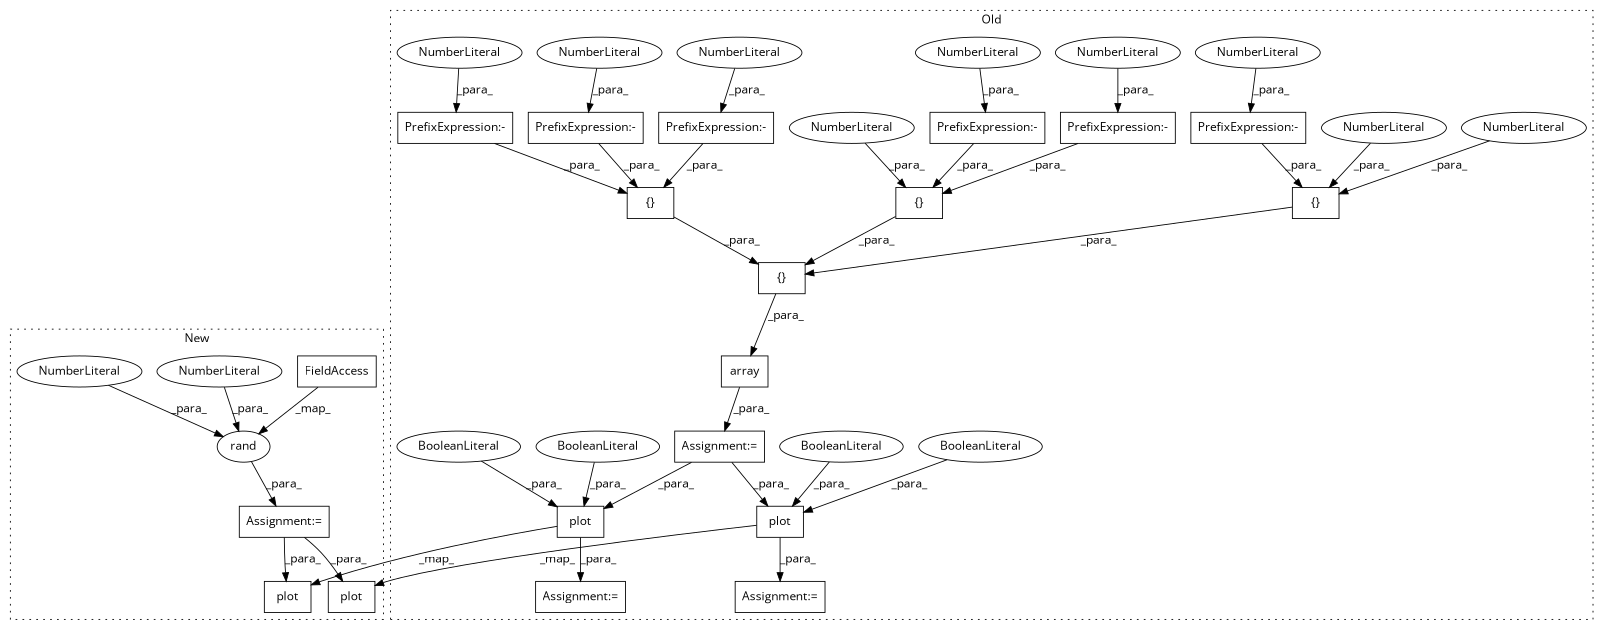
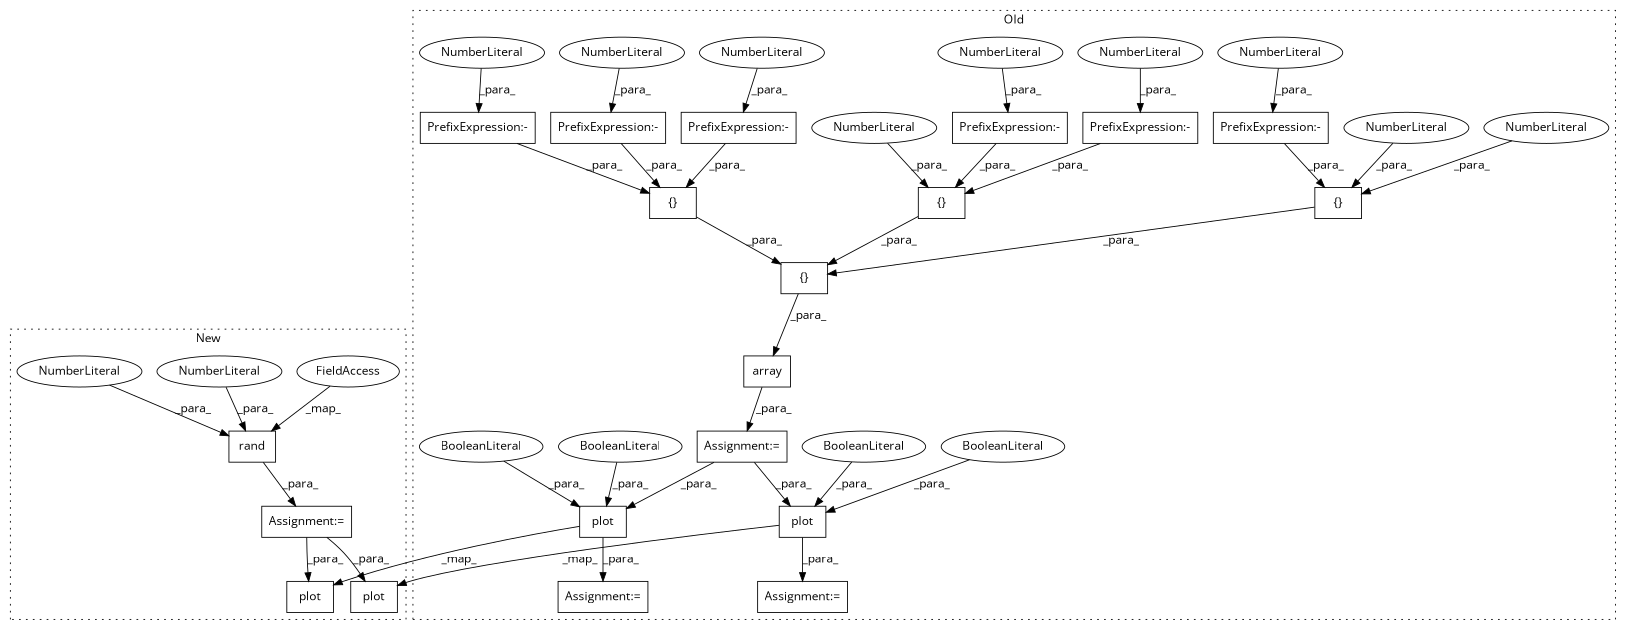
  digraph {
    fontname="Open Sans"
    node [a=34 fontname="Open Sans" l=1 shape=box]
    edge [fontname="Open Sans"]
    n1 [a=32 l="6,1" label=array s="295,426"]
    n2 [a=4 l="1,1" label="{}" s="390,424"]
    n3 [l=10 label=NumberLiteral s=403 shape=ellipse]
    n4 [a=7 label="Assignment:=" s=288]
    n5 [l=10 label=NumberLiteral s=414 shape=ellipse]
    n6 [a=4 l="1,1" label="{}" s="314,425"]
    n7 [a=32 l="5,1" label=plot s="689,788"]
    n8 [a=4 l="1,1" label="{}" s="353,388"]
    n9 [l=10 label=NumberLiteral s=366 shape=ellipse]
    n10 [a=4 l="1,1" label="{}" s="315,351"]
    n11 [a=9 l=5 label=BooleanLiteral s=778 shape=ellipse]
    n12 [a=9 l=4 label=BooleanLiteral s=784 shape=ellipse]
    n13 [a=32 l="5,1" label=plot s="520,560"]
    n14 [a=9 l=4 label=BooleanLiteral s=556 shape=ellipse]
    n15 [a=9 l=5 label=BooleanLiteral s=550 shape=ellipse]
    n16 [a=38 label="PrefixExpression:-" s=340]
    n17 [l=10 label=NumberLiteral s=341 shape=ellipse]
    n18 [a=38 label="PrefixExpression:-" s=377]
    n19 [l=10 label=NumberLiteral s=378 shape=ellipse]
    n20 [a=38 label="PrefixExpression:-" s=316]
    n21 [l=10 label=NumberLiteral s=317 shape=ellipse]
    n22 [a=7 l=2 label="Assignment:=" s=507]
    n23 [a=7 l=2 label="Assignment:=" s=676]
    n24 [a=38 label="PrefixExpression:-" s=328]
    n25 [l=10 label=NumberLiteral s=329 shape=ellipse]
    n26 [a=38 label="PrefixExpression:-" s=354]
    n27 [l=10 label=NumberLiteral s=355 shape=ellipse]
    n28 [a=38 label="PrefixExpression:-" s=391]
    n29 [l=10 label=NumberLiteral s=392 shape=ellipse]
-   n30 [a=32 l="5,1" label=rand s="269,277" shape=ellipse]
-   n31 [a=22 l=12 label=FieldAccess s=256]
+   n30 [a=32 l="5,1" label=rand s="269,277"]
+   n31 [a=22 l=12 label=FieldAccess s=256 shape=ellipse]
    n32 [a=7 label="Assignment:=" s=255]
    n33 [label=NumberLiteral s=274 shape=ellipse]
    n34 [label=NumberLiteral s=276 shape=ellipse]
    n35 [a=32 l="5,1" label=plot s="376,464"]
    n36 [a=32 l="5,1" label=plot s="329,358"]
    subgraph cluster_1 {
      label=Old
      style=dotted
      n1
      n2
      n3
      n4
      n5
      n6
      n7
      n8
      n9
      n10
      n11
      n12
      n13
      n14
      n15
      n16
      n17
      n18
      n19
      n20
      n21
      n22
      n23
      n24
      n25
      n26
      n27
      n28
      n29
    }
    subgraph cluster_2 {
      label=New
      style=dotted
      n30
      n31
      n32
      n33
      n34
      n35
      n36
    }
    n1 -> n4 [label=_para_]
    n2 -> n6 [label=_para_]
    n3 -> n2 [label=_para_]
    n4 -> n7 [label=_para_]
    n4 -> n13 [label=_para_]
    n5 -> n2 [label=_para_]
    n6 -> n1 [label=_para_]
    n7 -> n23 [label=_para_]
    n7 -> n35 [label=_map_]
    n8 -> n6 [label=_para_]
    n9 -> n8 [label=_para_]
    n10 -> n6 [label=_para_]
    n11 -> n7 [label=_para_]
    n12 -> n7 [label=_para_]
    n13 -> n22 [label=_para_]
    n13 -> n36 [label=_map_]
    n14 -> n13 [label=_para_]
    n15 -> n13 [label=_para_]
    n16 -> n10 [label=_para_]
    n17 -> n16 [label=_para_]
    n18 -> n8 [label=_para_]
    n19 -> n18 [label=_para_]
    n20 -> n10 [label=_para_]
    n21 -> n20 [label=_para_]
    n24 -> n10 [label=_para_]
    n25 -> n24 [label=_para_]
    n26 -> n8 [label=_para_]
    n27 -> n26 [label=_para_]
    n28 -> n2 [label=_para_]
    n29 -> n28 [label=_para_]
    n30 -> n32 [label=_para_]
    n31 -> n30 [label=_map_]
    n32 -> n35 [label=_para_]
    n32 -> n36 [label=_para_]
    n33 -> n30 [label=_para_]
    n34 -> n30 [label=_para_]
  }
